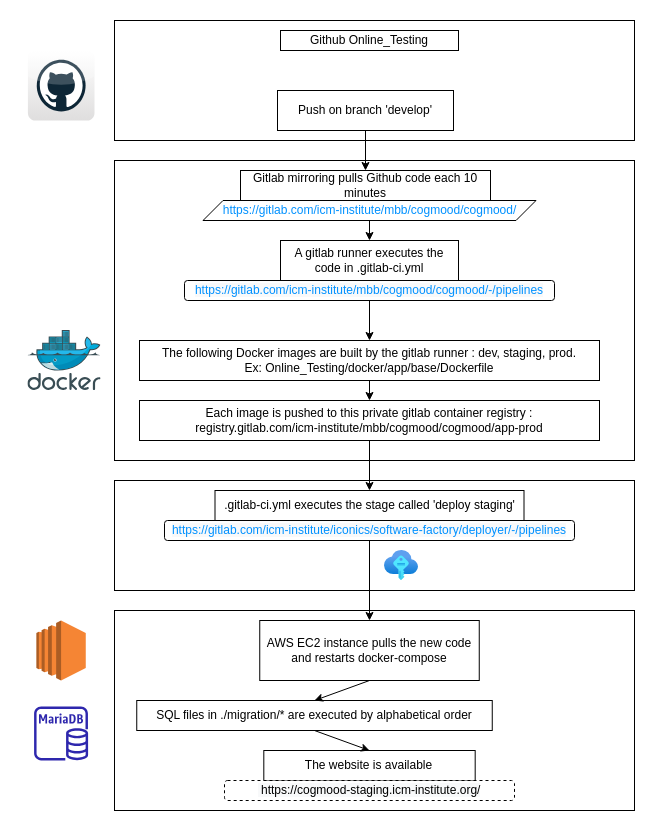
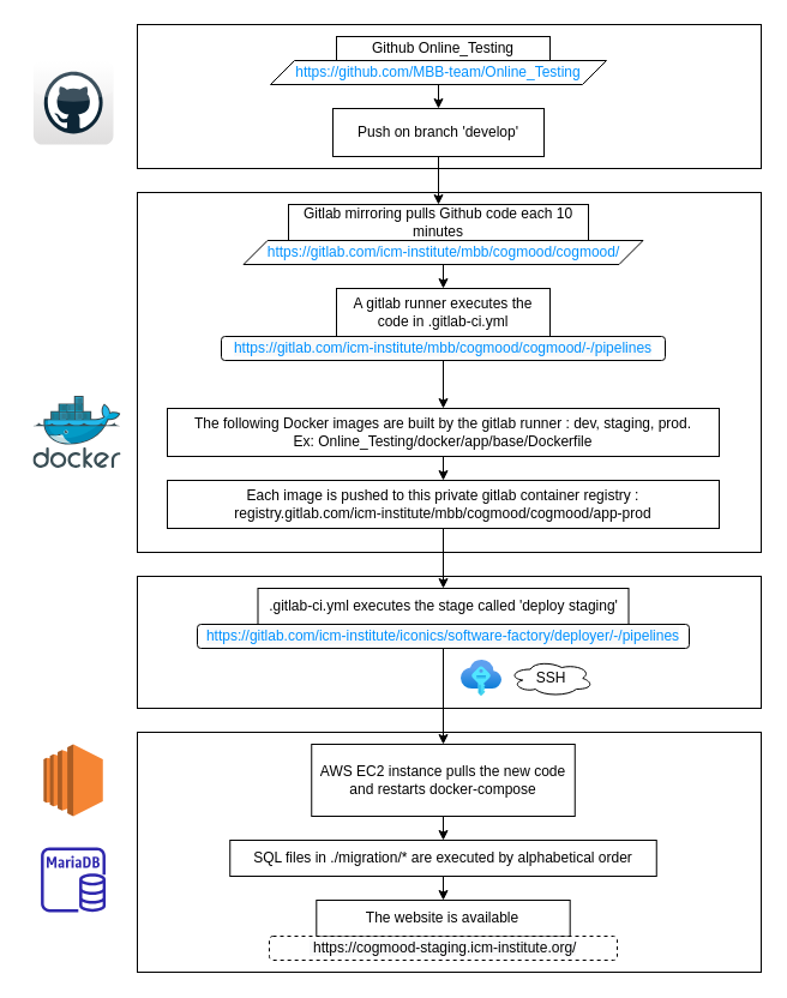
  <mxCell id="0" />
  <mxCell id="1" parent="0" />
  <mxCell id="2" value="" style="rounded=0;whiteSpace=wrap;html=1;" vertex="1" parent="1"><mxGeometry x="114" y="610" width="520" height="200" as="geometry" /></mxCell>
  <mxCell id="3" value="" style="rounded=0;whiteSpace=wrap;html=1;" vertex="1" parent="1"><mxGeometry x="114" y="160" width="520" height="300" as="geometry" /></mxCell>
  <mxCell id="4" value="" style="rounded=0;whiteSpace=wrap;html=1;" vertex="1" parent="1"><mxGeometry x="114" y="20" width="520" height="120" as="geometry" /></mxCell>
  <mxCell id="5" value="" style="shape=image;html=1;verticalAlign=top;verticalLabelPosition=bottom;labelBackgroundColor=#ffffff;imageAspect=0;aspect=fixed;image=https://cdn4.iconfinder.com/data/icons/socialcones/508/Gitlab-128.png" vertex="1" parent="1"><mxGeometry x="24" y="170" width="80" height="80" as="geometry" /></mxCell>
  <mxCell id="6" value="" style="dashed=0;outlineConnect=0;html=1;align=center;labelPosition=center;verticalLabelPosition=bottom;verticalAlign=top;shape=mxgraph.webicons.github;gradientColor=#DFDEDE" vertex="1" parent="1"><mxGeometry x="27.41" y="50" width="66.59" height="70" as="geometry" /></mxCell>
  <mxCell id="7" value="Github Online_Testing" style="rounded=0;whiteSpace=wrap;html=1;" vertex="1" parent="1"><mxGeometry x="280" y="30" width="178" height="20" as="geometry" /></mxCell>
  <mxCell id="8" value="Push on branch 'develop'" style="rounded=0;whiteSpace=wrap;html=1;" vertex="1" parent="1"><mxGeometry x="277" y="90" width="176" height="40" as="geometry" /></mxCell>
  <mxCell id="9" value="A gitlab runner executes the code in .gitlab-ci.yml" style="rounded=0;whiteSpace=wrap;html=1;" vertex="1" parent="1"><mxGeometry x="280" y="240" width="178" height="40" as="geometry" /></mxCell>
  <mxCell id="10" value="Gitlab mirroring pulls Github code each 10 minutes" style="rounded=0;whiteSpace=wrap;html=1;" vertex="1" parent="1"><mxGeometry x="240" y="170" width="250" height="30" as="geometry" /></mxCell>
  <mxCell id="11" value="&lt;font color=&quot;#0091ff&quot;&gt;https://gitlab.com/icm-institute/mbb/cogmood/cogmood/&lt;/font&gt;" style="shape=parallelogram;perimeter=parallelogramPerimeter;whiteSpace=wrap;html=1;fixedSize=1;" vertex="1" parent="1"><mxGeometry x="202.5" y="200" width="333" height="20" as="geometry" /></mxCell>
+ <mxCell id="12" value="&lt;font color=&quot;#0091ff&quot;&gt;https://github.com/MBB-team/Online_Testing&lt;/font&gt;" style="shape=parallelogram;perimeter=parallelogramPerimeter;whiteSpace=wrap;html=1;fixedSize=1;" vertex="1" parent="1"><mxGeometry x="225" y="50" width="280" height="20" as="geometry" /></mxCell>
+ <mxCell id="13" value="" style="endArrow=classic;html=1;rounded=0;exitX=0.5;exitY=1;exitDx=0;exitDy=0;entryX=0.5;entryY=0;entryDx=0;entryDy=0;" edge="1" parent="1" source="12" target="8"><mxGeometry width="50" height="50" relative="1" as="geometry"><mxPoint x="358" y="340" as="sourcePoint" /><mxPoint x="408" y="290" as="targetPoint" /></mxGeometry></mxCell>
  <mxCell id="14" value="" style="endArrow=classic;html=1;rounded=0;entryX=0.5;entryY=0;entryDx=0;entryDy=0;exitX=0.5;exitY=1;exitDx=0;exitDy=0;" edge="1" parent="1" source="8" target="10"><mxGeometry width="50" height="50" relative="1" as="geometry"><mxPoint x="358" y="340" as="sourcePoint" /><mxPoint x="408" y="290" as="targetPoint" /></mxGeometry></mxCell>
  <mxCell id="15" value="" style="endArrow=classic;html=1;rounded=0;entryX=0.5;entryY=0;entryDx=0;entryDy=0;exitX=0.5;exitY=1;exitDx=0;exitDy=0;" edge="1" parent="1" source="11" target="9"><mxGeometry width="50" height="50" relative="1" as="geometry"><mxPoint x="358" y="310" as="sourcePoint" /><mxPoint x="408" y="260" as="targetPoint" /></mxGeometry></mxCell>
  <mxCell id="16" value="&lt;span style=&quot;font-family: &amp;#34;helvetica&amp;#34; ; font-size: 12px ; font-style: normal ; font-weight: 400 ; letter-spacing: normal ; text-align: left ; text-indent: 0px ; text-transform: none ; word-spacing: 0px ; background-color: rgb(248 , 249 , 250) ; display: inline ; float: none&quot;&gt;&lt;font color=&quot;#0091ff&quot;&gt;https://gitlab.com/icm-institute/mbb/cogmood/cogmood/-/pipelines&lt;/font&gt;&lt;/span&gt;" style="rounded=1;whiteSpace=wrap;html=1;" vertex="1" parent="1"><mxGeometry x="184" y="280" width="370" height="20" as="geometry" /></mxCell>
  <mxCell id="17" value="The following Docker images are built by the gitlab runner : dev, staging, prod.&lt;br&gt;Ex: Online_Testing/docker/app/base/Dockerfile" style="rounded=0;whiteSpace=wrap;html=1;" vertex="1" parent="1"><mxGeometry x="139" y="340" width="460" height="40" as="geometry" /></mxCell>
  <mxCell id="18" value="" style="endArrow=classic;html=1;rounded=0;entryX=0.5;entryY=0;entryDx=0;entryDy=0;exitX=0.5;exitY=1;exitDx=0;exitDy=0;" edge="1" parent="1" source="16" target="17"><mxGeometry width="50" height="50" relative="1" as="geometry"><mxPoint x="358" y="290" as="sourcePoint" /><mxPoint x="408" y="240" as="targetPoint" /></mxGeometry></mxCell>
  <mxCell id="19" value="Each image is pushed to this private gitlab container registry :&lt;br&gt;registry.gitlab.com/icm-institute/mbb/cogmood/cogmood/app-prod" style="rounded=0;whiteSpace=wrap;html=1;" vertex="1" parent="1"><mxGeometry x="139" y="400" width="460" height="40" as="geometry" /></mxCell>
  <mxCell id="20" value="" style="endArrow=classic;html=1;rounded=0;entryX=0.5;entryY=0;entryDx=0;entryDy=0;" edge="1" parent="1" source="17" target="19"><mxGeometry width="50" height="50" relative="1" as="geometry"><mxPoint x="358" y="240" as="sourcePoint" /><mxPoint x="408" y="190" as="targetPoint" /></mxGeometry></mxCell>
  <mxCell id="21" value="" style="rounded=0;whiteSpace=wrap;html=1;" vertex="1" parent="1"><mxGeometry x="114" y="480" width="520" height="110" as="geometry" /></mxCell>
  <mxCell id="22" value="" style="shape=image;html=1;verticalAlign=top;verticalLabelPosition=bottom;labelBackgroundColor=#ffffff;imageAspect=0;aspect=fixed;image=https://cdn4.iconfinder.com/data/icons/socialcones/508/Gitlab-128.png" vertex="1" parent="1"><mxGeometry x="20.59" y="495" width="80" height="80" as="geometry" /></mxCell>
  <mxCell id="23" value=".gitlab-ci.yml executes the stage called 'deploy staging'" style="rounded=0;whiteSpace=wrap;html=1;" vertex="1" parent="1"><mxGeometry x="214.5" y="490" width="309" height="30" as="geometry" /></mxCell>
  <mxCell id="24" value="&lt;span style=&quot;font-family: &amp;#34;helvetica&amp;#34; ; font-size: 12px ; font-style: normal ; font-weight: 400 ; letter-spacing: normal ; text-align: left ; text-indent: 0px ; text-transform: none ; word-spacing: 0px ; background-color: rgb(248 , 249 , 250) ; display: inline ; float: none&quot;&gt;&lt;font color=&quot;#0091ff&quot;&gt;https://gitlab.com/icm-institute/iconics/software-factory/deployer/-/pipelines&lt;/font&gt;&lt;/span&gt;" style="rounded=1;whiteSpace=wrap;html=1;" vertex="1" parent="1"><mxGeometry x="164" y="520" width="410" height="20" as="geometry" /></mxCell>
  <mxCell id="25" value="" style="endArrow=classic;html=1;rounded=0;entryX=0.5;entryY=0;entryDx=0;entryDy=0;exitX=0.5;exitY=1;exitDx=0;exitDy=0;" edge="1" parent="1" source="19" target="23"><mxGeometry width="50" height="50" relative="1" as="geometry"><mxPoint x="344" y="350" as="sourcePoint" /><mxPoint x="394" y="300" as="targetPoint" /></mxGeometry></mxCell>
  <mxCell id="26" value="" style="outlineConnect=0;dashed=0;verticalLabelPosition=bottom;verticalAlign=top;align=center;html=1;shape=mxgraph.aws3.ec2;fillColor=#F58534;gradientColor=none;" vertex="1" parent="1"><mxGeometry x="35.91" y="620" width="49.35" height="60" as="geometry" /></mxCell>
  <mxCell id="27" value="AWS EC2 instance pulls the new code and restarts docker-compose" style="rounded=0;whiteSpace=wrap;html=1;" vertex="1" parent="1"><mxGeometry x="259.25" y="620" width="219.5" height="60" as="geometry" /></mxCell>
  <mxCell id="28" value="" style="sketch=0;aspect=fixed;html=1;points=[];align=center;image;fontSize=12;image=img/lib/mscae/Docker.svg;" vertex="1" parent="1"><mxGeometry x="27.41" y="330" width="73.18" height="60" as="geometry" /></mxCell>
- <mxCell id="29" value="SQL files in ./migration/* are executed by alphabetical order" style="rounded=0;whiteSpace=wrap;html=1;" vertex="1" parent="1"><mxGeometry x="136.25" y="700" width="355.5" height="30" as="geometry" /></mxCell>
+ <mxCell id="29" value="SQL files in ./migration/* are executed by alphabetical order" style="rounded=0;whiteSpace=wrap;html=1;" vertex="1" parent="1"><mxGeometry x="191.25" y="700" width="355.5" height="30" as="geometry" /></mxCell>
  <mxCell id="30" value="" style="sketch=0;outlineConnect=0;fontColor=#232F3E;gradientColor=none;fillColor=#2E27AD;strokeColor=none;dashed=0;verticalLabelPosition=bottom;verticalAlign=top;align=center;html=1;fontSize=12;fontStyle=0;aspect=fixed;pointerEvents=1;shape=mxgraph.aws4.rds_mariadb_instance;" vertex="1" parent="1"><mxGeometry x="33.59" y="706" width="54" height="54" as="geometry" /></mxCell>
  <mxCell id="31" value="" style="endArrow=classic;html=1;rounded=0;entryX=0.5;entryY=0;entryDx=0;entryDy=0;exitX=0.5;exitY=1;exitDx=0;exitDy=0;" edge="1" parent="1" source="24" target="27"><mxGeometry width="50" height="50" relative="1" as="geometry"><mxPoint x="344" y="550" as="sourcePoint" /><mxPoint x="394" y="500" as="targetPoint" /></mxGeometry></mxCell>
  <mxCell id="32" value="" style="endArrow=classic;html=1;rounded=0;entryX=0.5;entryY=0;entryDx=0;entryDy=0;exitX=0.5;exitY=1;exitDx=0;exitDy=0;" edge="1" parent="1" source="27" target="29"><mxGeometry width="50" height="50" relative="1" as="geometry"><mxPoint x="344" y="550" as="sourcePoint" /><mxPoint x="394" y="500" as="targetPoint" /></mxGeometry></mxCell>
  <mxCell id="33" value="" style="aspect=fixed;html=1;points=[];align=center;image;fontSize=12;image=img/lib/azure2/other/SSH_Keys.svg;" vertex="1" parent="1"><mxGeometry x="384" y="550" width="34" height="30" as="geometry" /></mxCell>
+ <mxCell id="34" value="SSH" style="ellipse;shape=cloud;whiteSpace=wrap;html=1;" vertex="1" parent="1"><mxGeometry x="424" y="550" width="70" height="30" as="geometry" /></mxCell>
  <mxCell id="35" value="&lt;font color=&quot;#000000&quot;&gt;The website is available&lt;/font&gt;" style="rounded=0;whiteSpace=wrap;html=1;fontColor=#0091FF;" vertex="1" parent="1"><mxGeometry x="263.31" y="750" width="211.37" height="30" as="geometry" /></mxCell>
  <mxCell id="36" value="&lt;span style=&quot;color: rgb(0, 0, 0); font-family: helvetica; font-size: 12px; font-style: normal; font-weight: 400; letter-spacing: normal; text-align: center; text-indent: 0px; text-transform: none; word-spacing: 0px; background-color: rgb(248, 249, 250); display: inline; float: none;&quot;&gt;&lt;span&gt;&amp;nbsp;&lt;/span&gt;https://cogmood-staging.icm-institute.org/&lt;/span&gt;" style="rounded=1;whiteSpace=wrap;html=1;fontColor=#000000;dashed=1;" vertex="1" parent="1"><mxGeometry x="224" y="780" width="290" height="20" as="geometry" /></mxCell>
  <mxCell id="37" value="" style="endArrow=classic;html=1;rounded=0;fontColor=#000000;entryX=0.5;entryY=0;entryDx=0;entryDy=0;exitX=0.5;exitY=1;exitDx=0;exitDy=0;" edge="1" parent="1" source="29" target="35"><mxGeometry width="50" height="50" relative="1" as="geometry"><mxPoint x="344" y="760" as="sourcePoint" /><mxPoint x="394" y="710" as="targetPoint" /></mxGeometry></mxCell>
